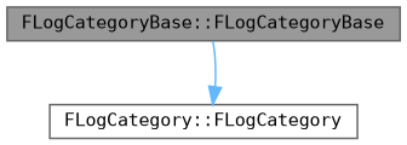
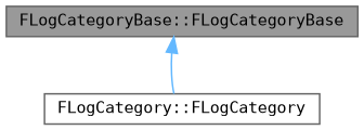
  digraph {
    rankdir=TB
    fontname="DejaVu Sans Mono"
    node [fontname="DejaVu Sans Mono" fontsize=10 shape=box style=filled]
    n1 [color=gray40 fillcolor=grey60 fontcolor=black height=0.2 label="FLogCategoryBase::FLogCategoryBase" width=0.4]
    n2 [color=grey40 fillcolor=white height=0.2 label="FLogCategory::FLogCategory" width=0.4]
-   n2 -> n1 [color=steelblue1 dir=back fontname="DejaVu Sans Mono" fontsize=10 labelfontname=Helvetica labelfontsize=10 style=solid]
+   n1 -> n2 [color=steelblue1 dir=back fontname="DejaVu Sans Mono" fontsize=10 labelfontname=Helvetica labelfontsize=10 style=solid]
  }
